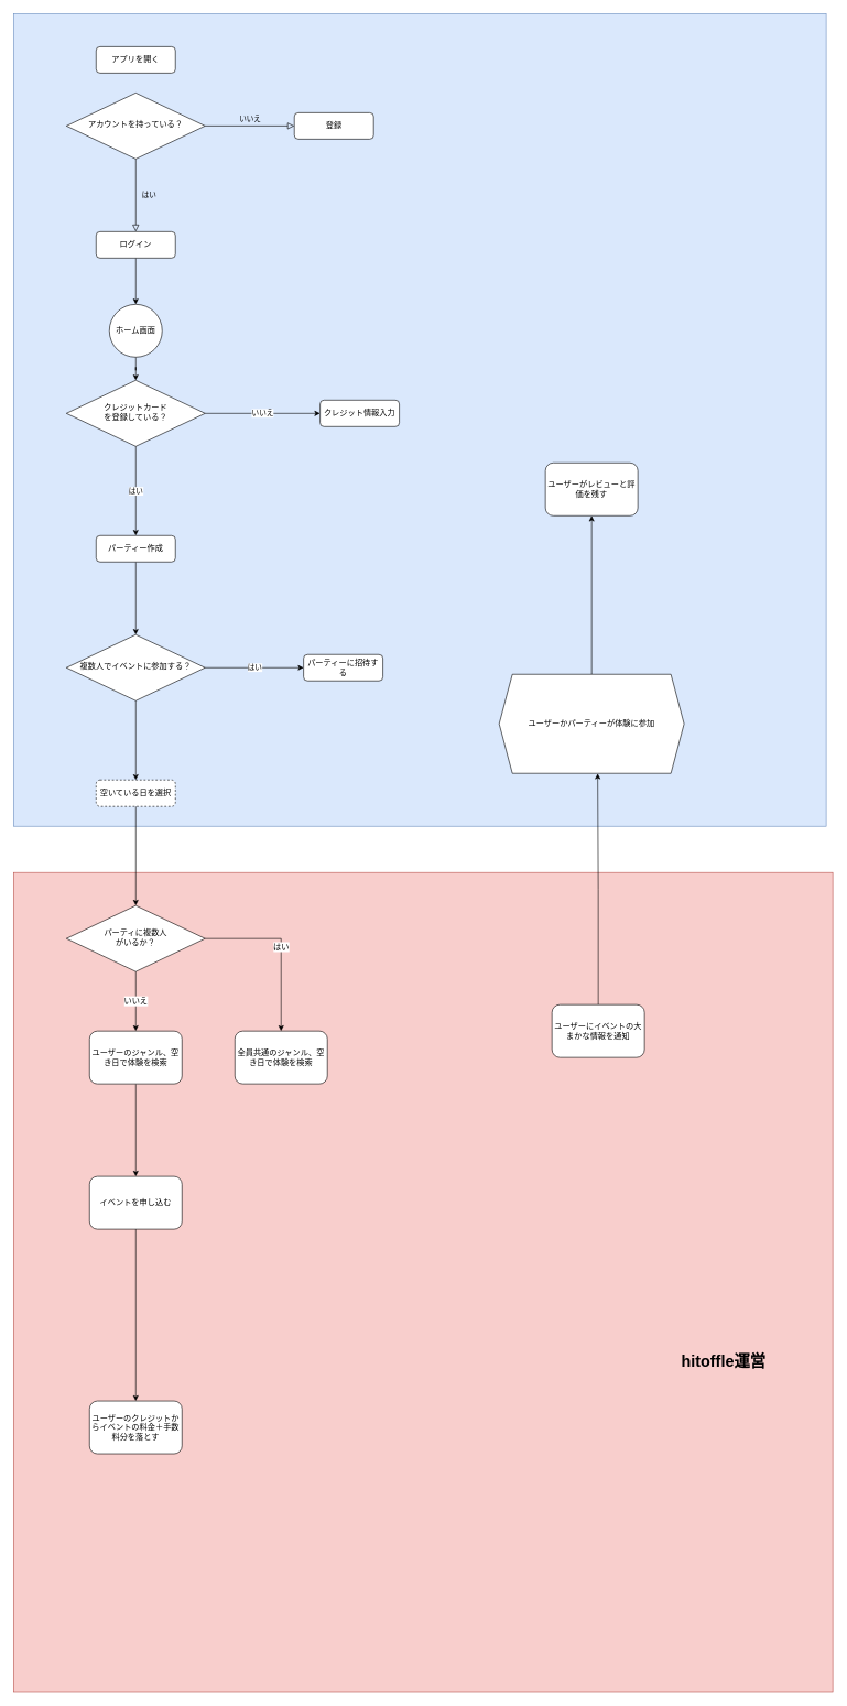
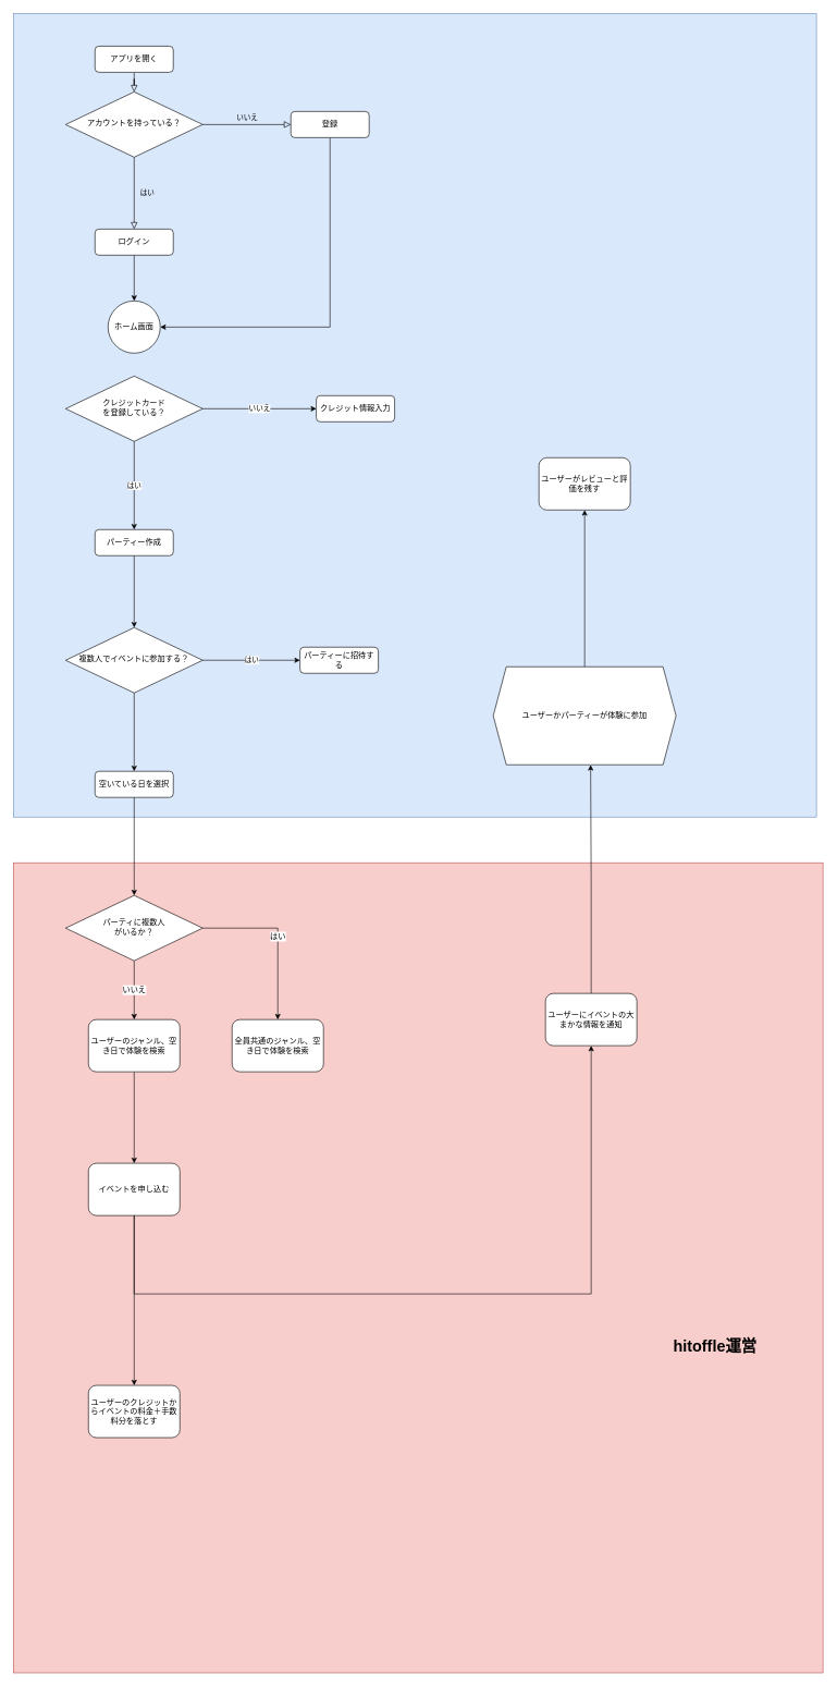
  <mxCell id="0" />
  <mxCell id="1" parent="0" />
  <mxCell id="2" value="" style="whiteSpace=wrap;html=1;aspect=fixed;fillColor=#dae8fc;strokeColor=#6c8ebf;" parent="1" vertex="1"><mxGeometry x="20" y="20" width="1230" height="1230" as="geometry" /></mxCell>
+ <mxCell id="3" value="" style="rounded=0;html=1;jettySize=auto;orthogonalLoop=1;fontSize=11;endArrow=block;endFill=0;endSize=8;strokeWidth=1;shadow=0;labelBackgroundColor=none;edgeStyle=orthogonalEdgeStyle;" parent="1" source="4" target="7" edge="1"><mxGeometry relative="1" as="geometry" /></mxCell>
  <mxCell id="4" value="アプリを開く" style="rounded=1;whiteSpace=wrap;html=1;fontSize=12;glass=0;strokeWidth=1;shadow=0;" parent="1" vertex="1"><mxGeometry x="145" y="70" width="120" height="40" as="geometry" /></mxCell>
  <mxCell id="5" value="はい" style="rounded=0;html=1;jettySize=auto;orthogonalLoop=1;fontSize=11;endArrow=block;endFill=0;endSize=8;strokeWidth=1;shadow=0;labelBackgroundColor=none;edgeStyle=orthogonalEdgeStyle;entryX=0.5;entryY=0;entryDx=0;entryDy=0;" parent="1" source="7" target="11" edge="1"><mxGeometry y="20" relative="1" as="geometry"><mxPoint as="offset" /><mxPoint x="205" y="310" as="targetPoint" /></mxGeometry></mxCell>
  <mxCell id="6" value="いいえ" style="edgeStyle=orthogonalEdgeStyle;rounded=0;html=1;jettySize=auto;orthogonalLoop=1;fontSize=11;endArrow=block;endFill=0;endSize=8;strokeWidth=1;shadow=0;labelBackgroundColor=none;" parent="1" source="7" target="9" edge="1"><mxGeometry y="10" relative="1" as="geometry"><mxPoint as="offset" /></mxGeometry></mxCell>
  <mxCell id="7" value="アカウントを持っている？" style="rhombus;whiteSpace=wrap;html=1;shadow=0;fontFamily=Helvetica;fontSize=12;align=center;strokeWidth=1;spacing=6;spacingTop=-4;" parent="1" vertex="1"><mxGeometry x="100" y="140" width="210" height="100" as="geometry" /></mxCell>
+ <mxCell id="8" style="edgeStyle=orthogonalEdgeStyle;rounded=0;orthogonalLoop=1;jettySize=auto;html=1;entryX=1;entryY=0.5;entryDx=0;entryDy=0;" parent="1" source="9" target="15" edge="1"><mxGeometry relative="1" as="geometry"><mxPoint x="265" y="480" as="targetPoint" /><Array as="points"><mxPoint x="505" y="500" /></Array></mxGeometry></mxCell>
  <mxCell id="9" value="登録" style="rounded=1;whiteSpace=wrap;html=1;fontSize=12;glass=0;strokeWidth=1;shadow=0;" parent="1" vertex="1"><mxGeometry x="445" y="170" width="120" height="40" as="geometry" /></mxCell>
  <mxCell id="10" style="edgeStyle=orthogonalEdgeStyle;rounded=0;orthogonalLoop=1;jettySize=auto;html=1;" parent="1" source="11" target="15" edge="1"><mxGeometry relative="1" as="geometry"><mxPoint x="205" y="460" as="targetPoint" /></mxGeometry></mxCell>
  <mxCell id="11" value="ログイン" style="rounded=1;whiteSpace=wrap;html=1;fontSize=12;glass=0;strokeWidth=1;shadow=0;" parent="1" vertex="1"><mxGeometry x="145" y="350" width="120" height="40" as="geometry" /></mxCell>
  <mxCell id="12" style="edgeStyle=orthogonalEdgeStyle;rounded=0;orthogonalLoop=1;jettySize=auto;html=1;" parent="1" source="13" target="18" edge="1"><mxGeometry relative="1" as="geometry" /></mxCell>
  <mxCell id="13" value="パーティー作成" style="rounded=1;whiteSpace=wrap;html=1;fontSize=12;glass=0;strokeWidth=1;shadow=0;" parent="1" vertex="1"><mxGeometry x="145" y="810" width="120" height="40" as="geometry" /></mxCell>
- <mxCell id="14" style="edgeStyle=orthogonalEdgeStyle;rounded=0;orthogonalLoop=1;jettySize=auto;html=1;" edge="1" parent="1" source="15" target="22"><mxGeometry relative="1" as="geometry" /></mxCell>
  <mxCell id="15" value="ホーム画面" style="ellipse;whiteSpace=wrap;html=1;aspect=fixed;" parent="1" vertex="1"><mxGeometry x="165" y="460" width="80" height="80" as="geometry" /></mxCell>
  <mxCell id="16" value="はい" style="edgeStyle=orthogonalEdgeStyle;rounded=0;orthogonalLoop=1;jettySize=auto;html=1;entryX=0;entryY=0.5;entryDx=0;entryDy=0;" parent="1" source="18" target="19" edge="1"><mxGeometry relative="1" as="geometry"><mxPoint x="395" y="850" as="targetPoint" /></mxGeometry></mxCell>
  <mxCell id="17" style="edgeStyle=orthogonalEdgeStyle;rounded=0;orthogonalLoop=1;jettySize=auto;html=1;" edge="1" parent="1" source="18" target="23"><mxGeometry relative="1" as="geometry" /></mxCell>
  <mxCell id="18" value="複数人でイベントに参加する？" style="rhombus;whiteSpace=wrap;html=1;shadow=0;fontFamily=Helvetica;fontSize=12;align=center;strokeWidth=1;spacing=6;spacingTop=-4;" parent="1" vertex="1"><mxGeometry x="100" y="960" width="210" height="100" as="geometry" /></mxCell>
  <mxCell id="19" value="パーティーに招待する" style="rounded=1;whiteSpace=wrap;html=1;fontSize=12;glass=0;strokeWidth=1;shadow=0;" parent="1" vertex="1"><mxGeometry x="459" y="990" width="120" height="40" as="geometry" /></mxCell>
  <mxCell id="20" value="いいえ" style="edgeStyle=orthogonalEdgeStyle;rounded=0;orthogonalLoop=1;jettySize=auto;html=1;" parent="1" source="22" target="24" edge="1"><mxGeometry relative="1" as="geometry"><mxPoint x="445" y="1030" as="targetPoint" /></mxGeometry></mxCell>
  <mxCell id="21" value="はい" style="edgeStyle=orthogonalEdgeStyle;rounded=0;orthogonalLoop=1;jettySize=auto;html=1;entryX=0.5;entryY=0;entryDx=0;entryDy=0;" parent="1" source="22" target="13" edge="1"><mxGeometry relative="1" as="geometry" /></mxCell>
  <mxCell id="22" value="クレジットカード&lt;br&gt;を登録している？" style="rhombus;whiteSpace=wrap;html=1;shadow=0;fontFamily=Helvetica;fontSize=12;align=center;strokeWidth=1;spacing=6;spacingTop=-4;" parent="1" vertex="1"><mxGeometry x="100" y="575" width="210" height="100" as="geometry" /></mxCell>
- <mxCell id="23" value="空いている日を選択" style="rounded=1;whiteSpace=wrap;html=1;fontSize=12;glass=0;strokeWidth=1;shadow=0;dashed=1;" parent="1" vertex="1"><mxGeometry x="145" y="1180" width="120" height="40" as="geometry" /></mxCell>
+ <mxCell id="23" value="空いている日を選択" style="rounded=1;whiteSpace=wrap;html=1;fontSize=12;glass=0;strokeWidth=1;shadow=0;" parent="1" vertex="1"><mxGeometry x="145" y="1180" width="120" height="40" as="geometry" /></mxCell>
  <mxCell id="24" value="クレジット情報入力" style="rounded=1;whiteSpace=wrap;html=1;fontSize=12;glass=0;strokeWidth=1;shadow=0;" parent="1" vertex="1"><mxGeometry x="484" y="605" width="120" height="40" as="geometry" /></mxCell>
  <mxCell id="25" value="" style="whiteSpace=wrap;html=1;aspect=fixed;fontSize=24;fillColor=#f8cecc;strokeColor=#b85450;" parent="1" vertex="1"><mxGeometry x="20" y="1320" width="1240" height="1240" as="geometry" /></mxCell>
  <mxCell id="26" value="はい" style="edgeStyle=orthogonalEdgeStyle;rounded=0;orthogonalLoop=1;jettySize=auto;html=1;fontSize=12;" parent="1" source="28" target="30" edge="1"><mxGeometry relative="1" as="geometry" /></mxCell>
  <mxCell id="27" value="いいえ" style="edgeStyle=orthogonalEdgeStyle;rounded=0;orthogonalLoop=1;jettySize=auto;html=1;fontSize=12;" parent="1" source="28" target="32" edge="1"><mxGeometry relative="1" as="geometry" /></mxCell>
  <mxCell id="28" value="パーティに複数人&lt;br&gt;がいるか？" style="rhombus;whiteSpace=wrap;html=1;shadow=0;fontFamily=Helvetica;fontSize=12;align=center;strokeWidth=1;spacing=6;spacingTop=-4;" parent="1" vertex="1"><mxGeometry x="100" y="1370" width="210" height="100" as="geometry" /></mxCell>
  <mxCell id="29" style="edgeStyle=orthogonalEdgeStyle;rounded=0;orthogonalLoop=1;jettySize=auto;html=1;fontSize=12;" parent="1" source="23" target="28" edge="1"><mxGeometry relative="1" as="geometry" /></mxCell>
  <mxCell id="30" value="全員共通のジャンル、空き日で体験を検索" style="rounded=1;whiteSpace=wrap;html=1;fontSize=12;glass=0;strokeWidth=1;shadow=0;" parent="1" vertex="1"><mxGeometry x="355" y="1560" width="140" height="80" as="geometry" /></mxCell>
  <mxCell id="31" style="edgeStyle=orthogonalEdgeStyle;rounded=0;orthogonalLoop=1;jettySize=auto;html=1;fontSize=24;" parent="1" source="32" target="35" edge="1"><mxGeometry relative="1" as="geometry" /></mxCell>
  <mxCell id="32" value="ユーザーのジャンル、空き日で体験を検索" style="rounded=1;whiteSpace=wrap;html=1;fontSize=12;glass=0;strokeWidth=1;shadow=0;" parent="1" vertex="1"><mxGeometry x="135" y="1560" width="140" height="80" as="geometry" /></mxCell>
  <mxCell id="33" value="&lt;font style=&quot;font-size: 24px&quot;&gt;&lt;b&gt;hitoffle運営&lt;/b&gt;&lt;/font&gt;" style="text;html=1;strokeColor=none;fillColor=none;align=center;verticalAlign=middle;whiteSpace=wrap;rounded=0;fontSize=12;" parent="1" vertex="1"><mxGeometry x="975" y="2020" width="240" height="80" as="geometry" /></mxCell>
  <mxCell id="34" style="edgeStyle=orthogonalEdgeStyle;rounded=0;orthogonalLoop=1;jettySize=auto;html=1;fontSize=24;exitX=0.5;exitY=1;exitDx=0;exitDy=0;entryX=0.5;entryY=0;entryDx=0;entryDy=0;" parent="1" source="35" target="37" edge="1"><mxGeometry relative="1" as="geometry" /></mxCell>
  <mxCell id="35" value="イベントを申し込む" style="rounded=1;whiteSpace=wrap;html=1;fontSize=12;glass=0;strokeWidth=1;shadow=0;" parent="1" vertex="1"><mxGeometry x="135" y="1780" width="140" height="80" as="geometry" /></mxCell>
+ <mxCell id="36" style="edgeStyle=orthogonalEdgeStyle;rounded=0;orthogonalLoop=1;jettySize=auto;html=1;fontSize=24;exitX=0.5;exitY=1;exitDx=0;exitDy=0;" parent="1" source="35" target="39" edge="1"><mxGeometry relative="1" as="geometry"><Array as="points"><mxPoint x="205" y="1980" /><mxPoint x="905" y="1980" /></Array></mxGeometry></mxCell>
  <mxCell id="37" value="ユーザーのクレジットからイベントの料金＋手数料分を落とす" style="rounded=1;whiteSpace=wrap;html=1;fontSize=12;glass=0;strokeWidth=1;shadow=0;" parent="1" vertex="1"><mxGeometry x="135" y="2120" width="140" height="80" as="geometry" /></mxCell>
  <mxCell id="38" style="edgeStyle=orthogonalEdgeStyle;rounded=0;orthogonalLoop=1;jettySize=auto;html=1;fontSize=24;entryX=0.55;entryY=0.95;entryDx=0;entryDy=0;entryPerimeter=0;" parent="1" source="39" edge="1"><mxGeometry relative="1" as="geometry"><mxPoint x="904.15" y="1170.236" as="targetPoint" /></mxGeometry></mxCell>
  <mxCell id="39" value="ユーザーにイベントの大まかな情報を通知" style="rounded=1;whiteSpace=wrap;html=1;fontSize=12;glass=0;strokeWidth=1;shadow=0;" parent="1" vertex="1"><mxGeometry x="835" y="1520" width="140" height="80" as="geometry" /></mxCell>
  <mxCell id="40" value="ユーザーがレビューと評価を残す" style="rounded=1;whiteSpace=wrap;html=1;fontSize=12;glass=0;strokeWidth=1;shadow=0;" vertex="1" parent="1"><mxGeometry x="825" y="700" width="140" height="80" as="geometry" /></mxCell>
  <mxCell id="41" style="edgeStyle=orthogonalEdgeStyle;rounded=0;orthogonalLoop=1;jettySize=auto;html=1;exitX=0.5;exitY=0;exitDx=0;exitDy=0;" edge="1" parent="1" source="42" target="40"><mxGeometry relative="1" as="geometry"><mxPoint x="923.125" y="1043.734" as="sourcePoint" /></mxGeometry></mxCell>
  <mxCell id="42" value="ユーザーかパーティーが体験に参加" style="shape=hexagon;perimeter=hexagonPerimeter2;whiteSpace=wrap;html=1;fixedSize=1;" vertex="1" parent="1"><mxGeometry x="755" y="1020" width="280" height="150" as="geometry" /></mxCell>
